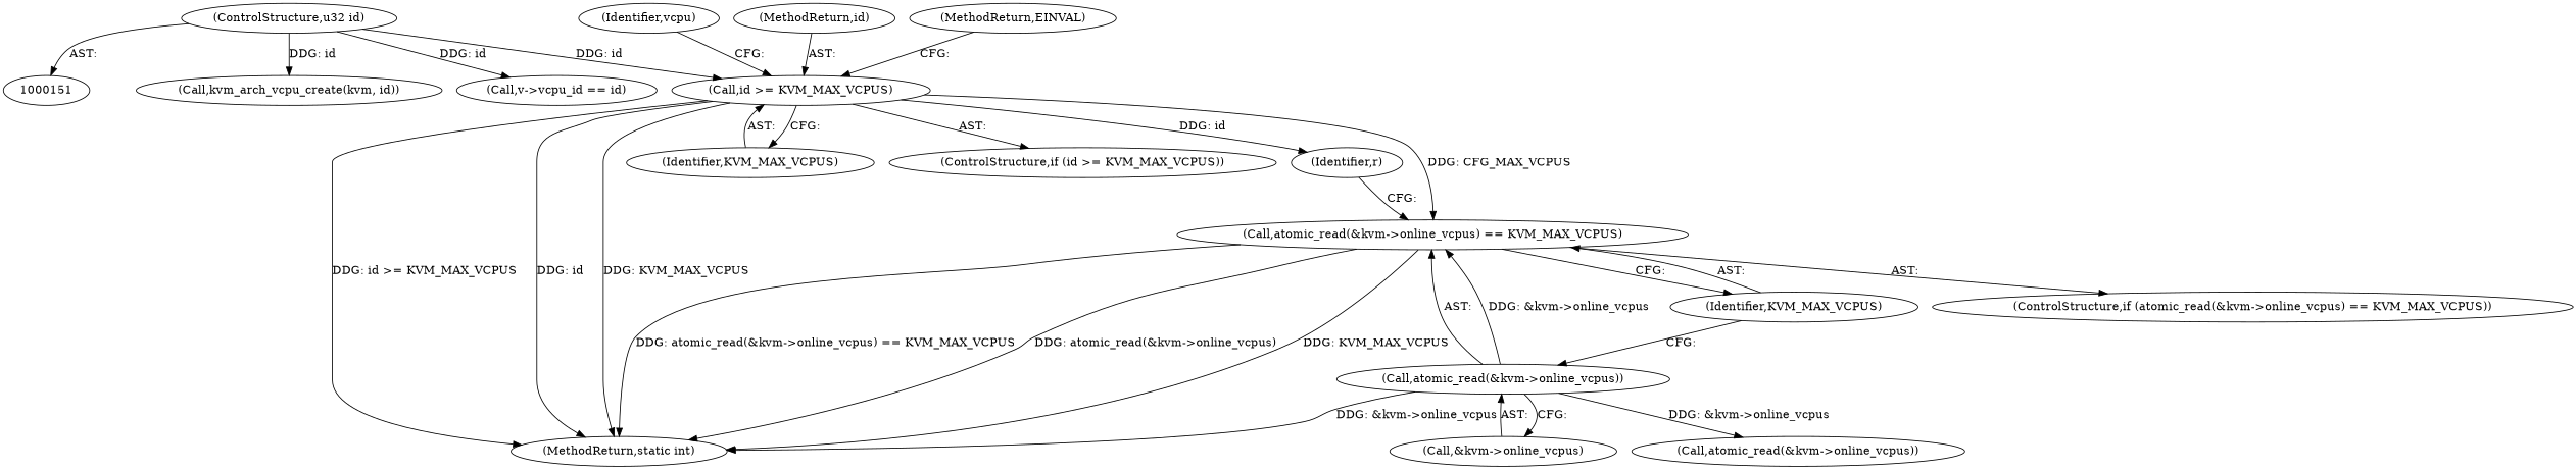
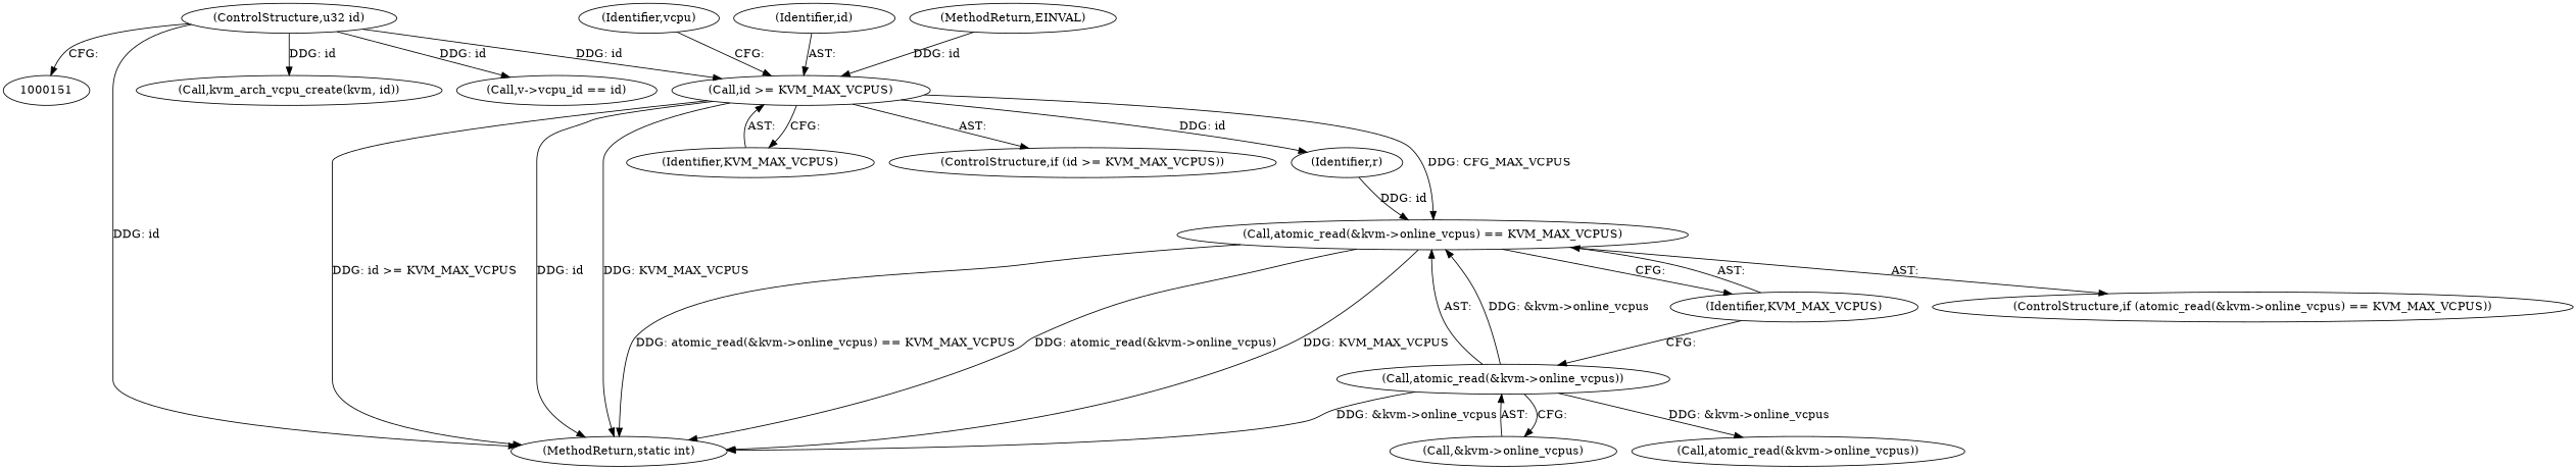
  digraph {
    n1 [label="(Call,atomic_read(&kvm->online_vcpus) == KVM_MAX_VCPUS)"]
    n2 [label="(MethodReturn,static int)"]
    n3 [label="(ControlStructure,if (atomic_read(&kvm->online_vcpus) == KVM_MAX_VCPUS))"]
    n4 [label="(Identifier,KVM_MAX_VCPUS)"]
    n5 [label="(Call,atomic_read(&kvm->online_vcpus))"]
    n6 [label="(Call,&kvm->online_vcpus)"]
    n7 [label="(Call,atomic_read(&kvm->online_vcpus))"]
    n8 [label="(Call,id >= KVM_MAX_VCPUS)"]
    n9 [label="(Identifier,KVM_MAX_VCPUS)"]
    n10 [label="(ControlStructure,if (id >= KVM_MAX_VCPUS))"]
    n11 [label="(Identifier,r)"]
    n12 [label="(Call,kvm_arch_vcpu_create(kvm, id))"]
    n13 [label="(ControlStructure,u32 id)"]
    n14 [label="(Call,v->vcpu_id == id)"]
    n15 [label=1000151]
    n16 [label="(Identifier,vcpu)"]
-   n17 [label="(MethodReturn,id)"]
+   n17 [label="(Identifier,id)"]
    n18 [label="(MethodReturn,EINVAL)"]
    n1 -> n2 [label="DDG: atomic_read(&kvm->online_vcpus) == KVM_MAX_VCPUS"]
    n1 -> n2 [label="DDG: atomic_read(&kvm->online_vcpus)"]
    n1 -> n2 [label="DDG: KVM_MAX_VCPUS"]
    n1 -> n3 [label="AST: "]
    n1 -> n4 [label="CFG: "]
    n4 -> n1 [label="AST: "]
    n4 -> n5 [label="CFG: "]
    n5 -> n1 [label="AST: "]
    n5 -> n1 [label="DDG: &kvm->online_vcpus"]
    n5 -> n2 [label="DDG: &kvm->online_vcpus"]
    n5 -> n6 [label="CFG: "]
    n5 -> n7 [label="DDG: &kvm->online_vcpus"]
    n6 -> n5 [label="AST: "]
    n8 -> n1 [label="DDG: CFG_MAX_VCPUS"]
    n8 -> n2 [label="DDG: id"]
    n8 -> n2 [label="DDG: KVM_MAX_VCPUS"]
    n8 -> n2 [label="DDG: id >= KVM_MAX_VCPUS"]
    n8 -> n9 [label="CFG: "]
    n8 -> n10 [label="AST: "]
    n8 -> n11 [label="DDG: id"]
    n9 -> n8 [label="AST: "]
-   n11 -> n1 [label="CFG: "]
+   n11 -> n1 [label="DDG: id"]
+   n13 -> n2 [label="DDG: id"]
    n13 -> n8 [label="DDG: id"]
    n13 -> n12 [label="DDG: id"]
    n13 -> n14 [label="DDG: id"]
-   n13 -> n15 [label="AST: "]
+   n13 -> n15 [label="CFG: "]
    n16 -> n8 [label="CFG: "]
    n17 -> n8 [label="AST: "]
-   n18 -> n8 [label="CFG: "]
+   n18 -> n8 [label="DDG: id"]
  }
